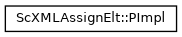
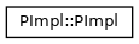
  digraph {
    rankdir=LR
-   n1 [color=black fillcolor=white fontname=Helvetica fontsize=10 height=0.2 label="ScXMLAssignElt::PImpl" shape=record style=filled width=0.4]
+   n1 [color=black fillcolor=white fontname=Helvetica fontsize=10 height=0.2 label="PImpl::PImpl" shape=record style=filled width=0.4]
  }
